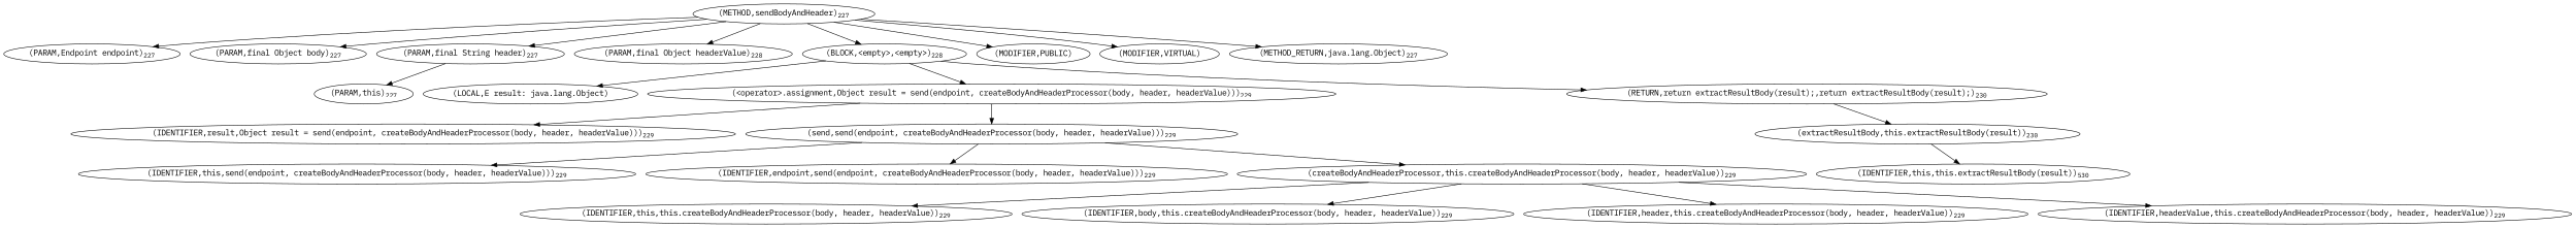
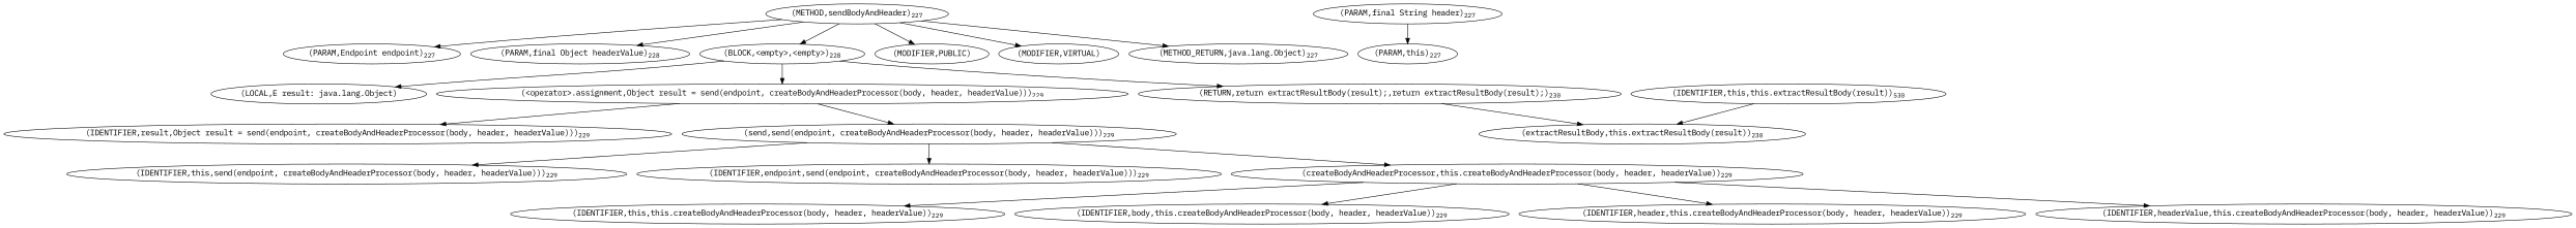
  digraph {
    fontname="IBM Plex Mono"
    node [fontname="IBM Plex Mono"]
    edge [fontname="IBM Plex Mono"]
    n1 [label=<(METHOD,sendBodyAndHeader)<SUB>227</SUB>>]
    n2 [label=<(PARAM,Endpoint endpoint)<SUB>227</SUB>>]
-   n3 [label=<(PARAM,final Object body)<SUB>227</SUB>>]
    n4 [label=<(PARAM,final String header)<SUB>227</SUB>>]
    n5 [label=<(PARAM,final Object headerValue)<SUB>228</SUB>>]
    n6 [label=<(BLOCK,&lt;empty&gt;,&lt;empty&gt;)<SUB>228</SUB>>]
    n7 [label=<(MODIFIER,PUBLIC)>]
    n8 [label=<(MODIFIER,VIRTUAL)>]
    n9 [label=<(METHOD_RETURN,java.lang.Object)<SUB>227</SUB>>]
    n10 [label=<(PARAM,this)<SUB>227</SUB>>]
    n11 [label=<(LOCAL,E result: java.lang.Object)>]
    n12 [label=<(&lt;operator&gt;.assignment,Object result = send(endpoint, createBodyAndHeaderProcessor(body, header, headerValue)))<SUB>229</SUB>>]
    n13 [label=<(RETURN,return extractResultBody(result);,return extractResultBody(result);)<SUB>230</SUB>>]
    n14 [label=<(IDENTIFIER,result,Object result = send(endpoint, createBodyAndHeaderProcessor(body, header, headerValue)))<SUB>229</SUB>>]
    n15 [label=<(send,send(endpoint, createBodyAndHeaderProcessor(body, header, headerValue)))<SUB>229</SUB>>]
    n16 [label=<(extractResultBody,this.extractResultBody(result))<SUB>230</SUB>>]
    n17 [label=<(IDENTIFIER,this,send(endpoint, createBodyAndHeaderProcessor(body, header, headerValue)))<SUB>229</SUB>>]
    n18 [label=<(IDENTIFIER,endpoint,send(endpoint, createBodyAndHeaderProcessor(body, header, headerValue)))<SUB>229</SUB>>]
    n19 [label=<(createBodyAndHeaderProcessor,this.createBodyAndHeaderProcessor(body, header, headerValue))<SUB>229</SUB>>]
    n20 [label=<(IDENTIFIER,this,this.createBodyAndHeaderProcessor(body, header, headerValue))<SUB>229</SUB>>]
    n21 [label=<(IDENTIFIER,body,this.createBodyAndHeaderProcessor(body, header, headerValue))<SUB>229</SUB>>]
    n22 [label=<(IDENTIFIER,header,this.createBodyAndHeaderProcessor(body, header, headerValue))<SUB>229</SUB>>]
    n23 [label=<(IDENTIFIER,headerValue,this.createBodyAndHeaderProcessor(body, header, headerValue))<SUB>229</SUB>>]
    n24 [label=<(IDENTIFIER,this,this.extractResultBody(result))<SUB>530</SUB>>]
    n1 -> n2
-   n1 -> n3
-   n1 -> n4
    n1 -> n5
    n1 -> n6
    n1 -> n7
    n1 -> n8
    n1 -> n9
    n4 -> n10
    n6 -> n11
    n6 -> n12
    n6 -> n13
    n12 -> n14
    n12 -> n15
    n13 -> n16
    n15 -> n17
    n15 -> n18
    n15 -> n19
-   n16 -> n24
+   n24 -> n16
    n19 -> n20
    n19 -> n21
    n19 -> n22
    n19 -> n23
  }
